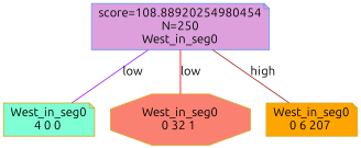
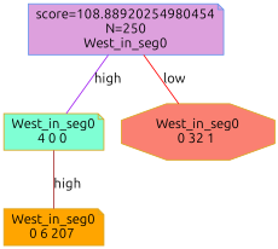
  digraph {
    fontname=Ubuntu
    node [color=goldenrod fontname=Ubuntu shape=note style=filled]
    edge [dir=none fontname=Ubuntu]
    n1 [color=cornflowerblue fillcolor=plum label="score=108.88920254980454\nN=250\nWest_in_seg0"]
    n2 [fillcolor=aquamarine label="West_in_seg0\n4 0 0 "]
    n3 [fillcolor=salmon label="West_in_seg0\n0 32 1 " shape=octagon]
    n4 [fillcolor=orange label="West_in_seg0\n0 6 207 "]
    subgraph sub_1 {
      rank=same
      n1
    }
    subgraph sub_2 {
      rank=same
      n2
    }
    subgraph sub_3 {
      rank=same
      n3
    }
    subgraph sub_4 {
      rank=same
      n4
    }
-   n1 -> n2 [color=purple label=low]
+   n1 -> n2 [color=purple label=high]
    n1 -> n3 [color=red label=low]
-   n1 -> n4 [color=brown label=high]
+   n2 -> n4 [color=brown label=high]
  }
